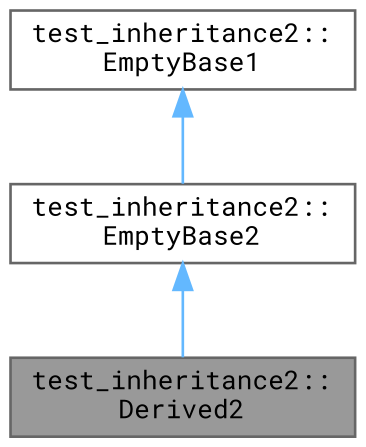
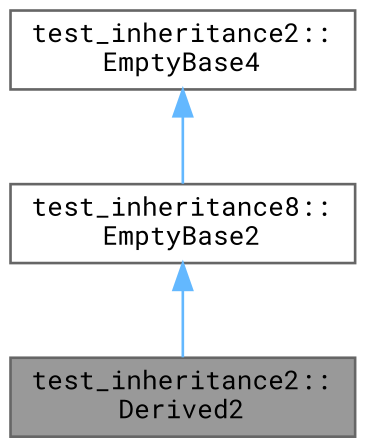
  digraph {
    fontname="Roboto Mono"
    node [color=gray40 fillcolor=white fontname="Roboto Mono" fontsize=10 shape=box style=filled]
    edge [color=steelblue1 dir=back fontname="Roboto Mono" fontsize=10 labelfontname=Helvetica labelfontsize=10 style=solid]
    n1 [fillcolor=grey60 fontcolor=black height=0.2 label="test_inheritance2::\lDerived2" width=0.4]
-   n2 [height=0.2 label="test_inheritance2::\lEmptyBase1" width=0.4]
-   n3 [height=0.2 label="test_inheritance2::\lEmptyBase2" width=0.4]
+   n2 [height=0.2 label="test_inheritance2::\lEmptyBase4" width=0.4]
+   n3 [height=0.2 label="test_inheritance8::\lEmptyBase2" width=0.4]
    n2 -> n3
    n3 -> n1
  }
